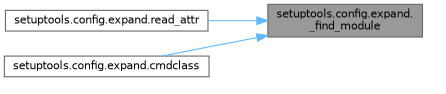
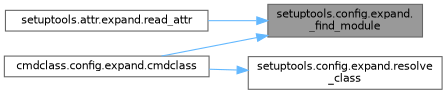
  digraph {
    rankdir=RL
    node [color=grey40 fillcolor=white fontname=Helvetica fontsize=10 shape=box style=filled]
    edge [color=steelblue1 dir=back fontname=Helvetica fontsize=10 labelfontname=Helvetica labelfontsize=10 style=solid]
    n1 [color=gray40 fillcolor=grey60 fontcolor=black height=0.2 label="setuptools.config.expand.\l_find_module" width=0.4]
-   n2 [height=0.2 label="setuptools.config.expand.read_attr" width=0.4]
-   n3 [height=0.2 label="setuptools.config.expand.cmdclass" width=0.4]
+   n2 [height=0.2 label="setuptools.attr.expand.read_attr" width=0.4]
+   n3 [height=0.2 label="cmdclass.config.expand.cmdclass" width=0.4]
+   n4 [height=0.2 label="setuptools.config.expand.resolve\l_class" width=0.4]
    n1 -> n2
    n1 -> n3
+   n4 -> n3
  }
